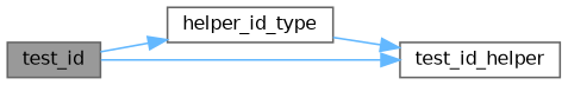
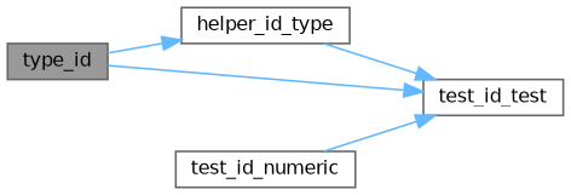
  digraph {
    rankdir=LR
    node [color=grey40 fillcolor=white fontname=Helvetica fontsize=10 shape=box style=filled]
    edge [color=steelblue1 fontname=Helvetica fontsize=10 labelfontname=Helvetica labelfontsize=10 style=solid]
-   n1 [color=gray40 fillcolor=grey60 fontcolor=black height=0.2 label=test_id width=0.4]
+   n1 [color=gray40 fillcolor=grey60 fontcolor=black height=0.2 label=type_id width=0.4]
    n2 [height=0.2 label=helper_id_type width=0.4]
-   n3 [height=0.2 label=test_id_helper width=0.4]
+   n3 [height=0.2 label=test_id_test width=0.4]
+   n4 [height=0.2 label=test_id_numeric width=0.4]
    n1 -> n2
    n1 -> n3
    n2 -> n3
+   n4 -> n3
  }
